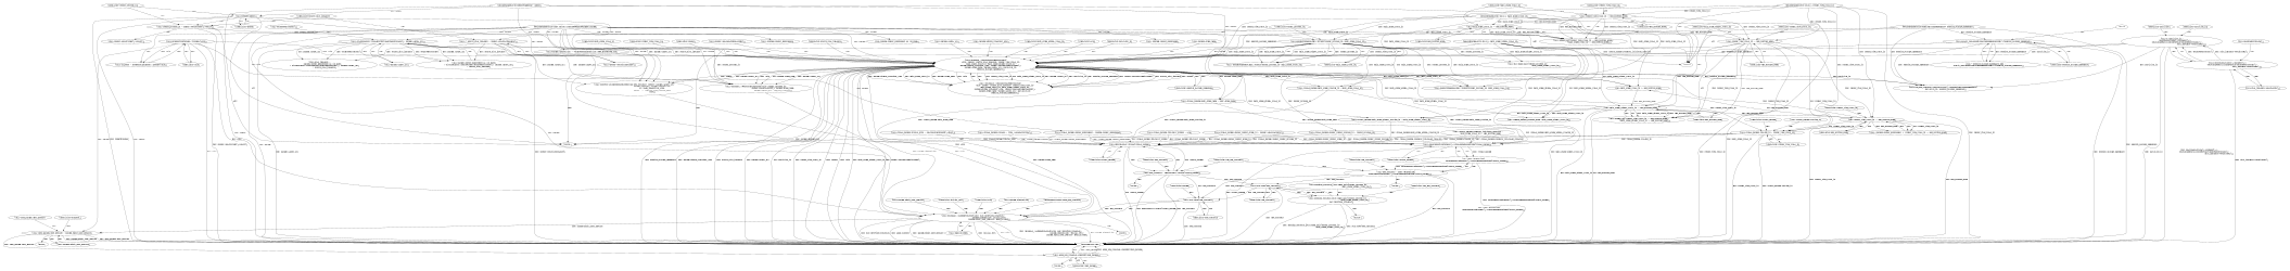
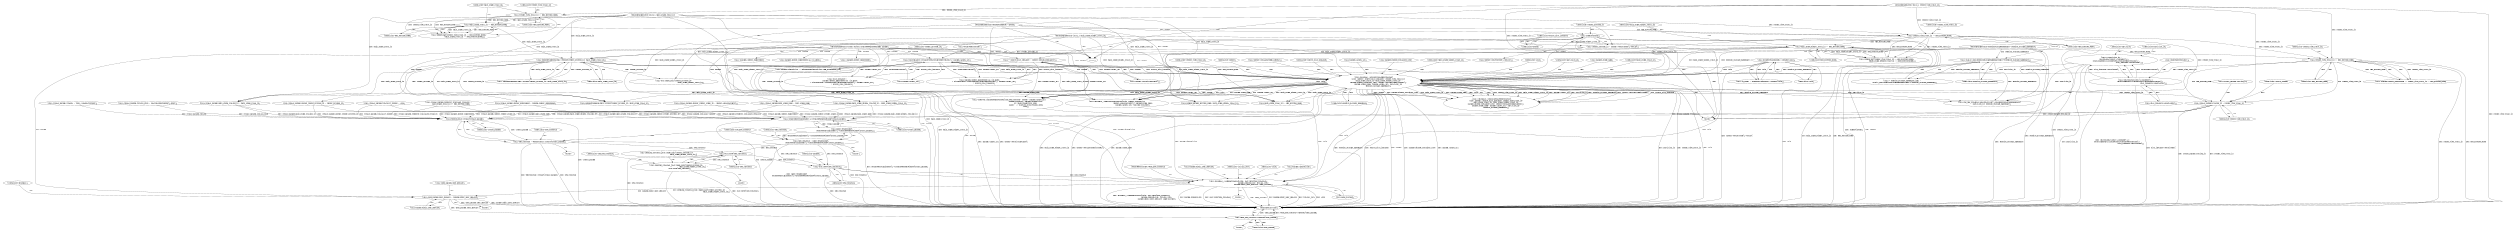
  digraph {
    fontname="Courier Prime"
    node [fontname="Courier Prime"]
    edge [fontname="Courier Prime"]
    n1 [label="(Call,create_params.routing_id = render_view_route_id)"]
    n2 [label="(Call,WebContents::Create(create_params))"]
    n3 [label="(Call,GetBrowserPluginGuest()->CreateNewGuestWindow(create_params))"]
    n4 [label="(MethodReturn,cast)"]
    n5 [label="(Identifier,render_view_route_id)"]
    n6 [label="(Block,)"]
    n7 [label="(Call,new_contents = WebContents::Create(create_params))"]
    n8 [label="(Identifier,create_params)"]
    n9 [label="(Call,base::WrapUnique(\n        GetBrowserPluginGuest()->CreateNewGuestWindow(create_params)))"]
    n10 [label="(Identifier,create_params)"]
    n11 [label="(Call,weak_new_contents->OpenURL(open_params))"]
    n12 [label="(Call,delegate_->ShouldCreateWebContents(\n          this, opener, source_site_instance, render_view_route_id,\n          main_frame_route_id, main_frame_widget_route_id,\n          params.window_container_type, opener->GetLastCommittedURL(),\n          params.frame_name, params.target_url, partition_id,\n          session_storage_namespace))"]
    n13 [label="(Call,delegate_->AddNewContents(this, std::move(new_contents),\n                                params.disposition, initial_rect,\n                                params.mimic_user_gesture, &was_blocked))"]
    n14 [label="(Call,delegate_->WebContentsCreated(this, render_process_id,\n                                  opener->GetRoutingID(), params.frame_name,\n                                  params.target_url, raw_new_contents))"]
    n15 [label="(Call,main_frame_route_id != MSG_ROUTING_NONE)"]
    n16 [label="(Call,DCHECK_NE(MSG_ROUTING_NONE, main_frame_widget_route_id))"]
    n17 [label="(Call,create_params.main_frame_widget_routing_id = main_frame_widget_route_id)"]
    n18 [label="(Call,!delegate_->ShouldCreateWebContents(\n          this, opener, source_site_instance, render_view_route_id,\n          main_frame_route_id, main_frame_widget_route_id,\n          params.window_container_type, opener->GetLastCommittedURL(),\n          params.frame_name, params.target_url, partition_id,\n          session_storage_namespace))"]
    n19 [label="(Call,raw_new_contents->GetController().SetSessionStorageNamespace(\n      partition_id, session_storage_namespace))"]
    n20 [label="(Call,create_params.main_frame_routing_id = main_frame_route_id)"]
    n21 [label="(Identifier,session_storage_namespace)"]
    n22 [label="(Call,create_params.main_frame_name = pair.frame_name)"]
    n23 [label="(Call,RenderFrameHostImpl::FromID(render_process_id, main_frame_route_id))"]
    n24 [label="(Call,observer.DidOpenRequestedURL(raw_new_contents, opener, params.target_url,\n                                   params.referrer, params.disposition,\n                                   ui::PAGE_TRANSITION_LINK,\n                                   false,  // started_from_context_menu\n                                   true))"]
    n25 [label="(Call,open_params.user_gesture = params.mimic_user_gesture)"]
    n26 [label="(Block,)"]
    n27 [label="(Call,&was_blocked)"]
    n28 [label="(Call,BrowserPluginGuest::IsGuest(this))"]
    n29 [label="(Call,is_guest = BrowserPluginGuest::IsGuest(this))"]
    n30 [label="(Identifier,this)"]
    n31 [label="(Call,DCHECK(opener))"]
    n32 [label="(Identifier,opener)"]
    n33 [label="(Call,render_process_id = opener->GetProcess()->GetID())"]
    n34 [label="(MethodParameterIn,RenderFrameHost* opener)"]
    1000104
    n36 [label="(Call,* source_site_instance = opener->GetSiteInstance())"]
    n37 [label="(Call,params.opener_suppressed && !is_guest\n          ? SiteInstance::CreateForURL(GetBrowserContext(), params.target_url)\n          : source_site_instance)"]
    n38 [label="(Call,site_instance =\n      params.opener_suppressed && !is_guest\n          ? SiteInstance::CreateForURL(GetBrowserContext(), params.target_url)\n          : source_site_instance)"]
    n39 [label="(Call,opener->GetSiteInstance())"]
    n40 [label="(Call,SiteInstance::CreateForURL(GetBrowserContext(), params.target_url))"]
    n41 [label="(Call,render_view_route_id == MSG_ROUTING_NONE)"]
    n42 [label="(Call,render_view_route_id == MSG_ROUTING_NONE)"]
    n43 [label="(Call,main_frame_widget_route_id == MSG_ROUTING_NONE)"]
    n44 [label="(Identifier,MSG_ROUTING_NONE)"]
    n45 [label="(Call,DCHECK_EQ((render_view_route_id == MSG_ROUTING_NONE),\n            (main_frame_widget_route_id == MSG_ROUTING_NONE)))"]
    n46 [label="(Identifier,MSG_ROUTING_NONE)"]
    n47 [label="(Call,!params.opener_suppressed || render_view_route_id == MSG_ROUTING_NONE)"]
    n48 [label="(Identifier,MSG_ROUTING_NONE)"]
    n49 [label="(Call,render_view_route_id == MSG_ROUTING_NONE)"]
    n50 [label="(Call,main_frame_route_id == MSG_ROUTING_NONE)"]
    n51 [label="(Call,DCHECK_EQ((render_view_route_id == MSG_ROUTING_NONE),\n            (main_frame_route_id == MSG_ROUTING_NONE)))"]
    n52 [label="(Identifier,MSG_ROUTING_NONE)"]
    n53 [label="(Call,RenderFrameHostImpl::FromID(render_process_id, main_frame_route_id))"]
    n54 [label="(Identifier,MSG_ROUTING_NONE)"]
    n55 [label="(MethodParameterIn,int32_t render_view_route_id)"]
    n56 [label="(Call,std::make_pair(render_process_id,\n                                     main_frame_widget_route_id))"]
    n57 [label="(Call,!RenderFrameHostImpl::FromID(render_process_id, main_frame_route_id))"]
    n58 [label="(Identifier,main_frame_route_id)"]
    n59 [label="(Call,create_params.opener_render_process_id = render_process_id)"]
    n60 [label="(MethodParameterIn,int32_t main_frame_route_id)"]
    n61 [label="(MethodParameterIn,int32_t main_frame_widget_route_id)"]
    n62 [label="(Call,opener->GetProcess()->GetID())"]
    n63 [label="(MethodParameterIn,const mojom::CreateNewWindowParams& params)"]
    n64 [label="(Call,params.opener_suppressed && !is_guest)"]
    n65 [label="(Call,create_params.opener_suppressed = params.opener_suppressed)"]
    n66 [label="(Call,params.disposition == WindowOpenDisposition::NEW_BACKGROUND_TAB)"]
    n67 [label="(Call,!params.opener_suppressed)"]
    n68 [label="(Call,!params.opener_suppressed)"]
    n69 [label="(Call,params.target_url)"]
    n70 [label="(Block,)"]
    n71 [label="(Call,params.mimic_user_gesture)"]
    n72 [label="(Call,& partition_id =\n      GetContentClient()->browser()->\n          GetStoragePartitionIdForSite(GetBrowserContext(),\n                                       site_instance->GetSiteURL()))"]
    n73 [label="(Call,GetContentClient()->browser()->\n          GetStoragePartitionIdForSite(GetBrowserContext(),\n                                       site_instance->GetSiteURL()))"]
    n74 [label="(Call,site_instance->GetSiteURL())"]
    n75 [label="(Call,static_cast<SessionStorageNamespaceImpl*>(session_storage_namespace))"]
    n76 [label="(Call,* session_storage_namespace_impl =\n      static_cast<SessionStorageNamespaceImpl*>(session_storage_namespace))"]
    n77 [label="(Identifier,session_storage_namespace)"]
    n78 [label="(MethodParameterIn,SessionStorageNamespace* session_storage_namespace)"]
    n79 [label="(Call,std::move(new_contents))"]
    n80 [label="(Call,std::move(new_contents))"]
    n81 [label="(Block,)"]
    n82 [label="(Call,pending_contents_[std::make_pair(render_process_id,\n                                     main_frame_widget_route_id)] =\n        std::move(new_contents))"]
    n83 [label="(Identifier,new_contents)"]
    n84 [label="(Identifier,new_contents)"]
    n85 [label="(Block,)"]
    n86 [label="(Block,)"]
    n87 [label="(Identifier,open_params)"]
    n88 [label="(Call,new_contents = base::WrapUnique(\n        GetBrowserPluginGuest()->CreateNewGuestWindow(create_params)))"]
    n89 [label="(Block,)"]
    n90 [label="(Identifier,main_frame_route_id)"]
    n91 [label="(Identifier,create_params)"]
    n92 [label="(Identifier,render_view_route_id)"]
    n93 [label="(Call,create_params.context = view_->GetNativeView())"]
    n94 [label="(Call,create_params.renderer_initiated_creation =\n      main_frame_route_id != MSG_ROUTING_NONE)"]
    n95 [label="(Identifier,main_frame_route_id)"]
    n96 [label="(Call,GetBrowserContext())"]
    n97 [label="(Identifier,source_site_instance)"]
    n98 [label="(Identifier,render_process_id)"]
    n99 [label="(Identifier,new_contents)"]
    n100 [label="(Identifier,render_view_route_id)"]
    n101 [label="(Identifier,raw_new_contents)"]
    n102 [label="(Identifier,render_view_route_id)"]
    n103 [label="(Identifier,this)"]
    n104 [label="(Identifier,opener)"]
    n105 [label="(Identifier,partition)"]
    n106 [label="(Call,params.disposition)"]
    n107 [label="(Call,opener->GetLastCommittedURL())"]
    n108 [label="(Identifier,source_site_instance)"]
    n109 [label="(Identifier,params)"]
    n110 [label="(Identifier,partition_id)"]
    n111 [label="(GetBrowserContext,weak_new_contents)"]
    n112 [label="(Call,params.target_url)"]
    n113 [label="(Call,pending_contents_[std::make_pair(render_process_id,\n                                     main_frame_widget_route_id)])"]
    n114 [label="(Call,params.window_container_type)"]
    n115 [label="(Identifier,delegate_)"]
    n116 [label="(Identifier,render_process_id)"]
    n117 [label="(Identifier,new_contents)"]
    n118 [label="(Call,create_params.routing_id)"]
    n119 [label="(Call,params.mimic_user_gesture)"]
    n120 [label="(Call,GetBrowserContext())"]
    n121 [label="(Identifier,main_frame_widget_route_id)"]
    n122 [label="(Call,create_params.opener_render_frame_id = opener->GetRoutingID())"]
    n123 [label="(Identifier,this)"]
    n124 [label="(Identifier,partition_id)"]
    n125 [label="(Call,create_params.initial_size = GetContainerBounds().size())"]
    n126 [label="(Identifier,main_frame_widget_route_id)"]
    n127 [label="(Call,params.frame_name)"]
    n128 [label="(Call,open_params.user_gesture)"]
    n129 [label="(Identifier,initial_rect)"]
    n130 [label="(Call,create_params.initially_hidden = true)"]
    n131 [label="(Identifier,raw_new_contents)"]
    n132 [label="(Identifier,render_view_route_id)"]
    1000193
    n1 -> n2 [label="DDG: create_params.routing_id"]
    n1 -> n3 [label="DDG: create_params.routing_id"]
    n1 -> n4 [label="DDG: create_params.routing_id"]
    n1 -> n4 [label="DDG: render_view_route_id"]
    n1 -> n5 [label="CFG: "]
    n1 -> n6 [label="AST: "]
    n2 -> n4 [label="DDG: create_params"]
    n2 -> n7 [label="AST: "]
    n2 -> n7 [label="DDG: create_params"]
    n2 -> n8 [label="CFG: "]
    n3 -> n4 [label="DDG: create_params"]
    n3 -> n9 [label="AST: "]
    n3 -> n9 [label="DDG: create_params"]
    n3 -> n10 [label="CFG: "]
    n4 -> n11 [label="CFG: "]
    n5 -> n1 [label="AST: "]
    n7 -> n2 [label="CFG: "]
    n7 -> n4 [label="DDG: WebContents::Create(create_params)"]
    n7 -> n4 [label="DDG: new_contents"]
    n7 -> n79 [label="DDG: new_contents"]
    n7 -> n80 [label="DDG: new_contents"]
    n7 -> n81 [label="AST: "]
    n8 -> n2 [label="AST: "]
    n9 -> n3 [label="CFG: "]
    n9 -> n4 [label="DDG: GetBrowserPluginGuest()->CreateNewGuestWindow(create_params)"]
    n9 -> n88 [label="AST: "]
    n9 -> n88 [label="DDG: GetBrowserPluginGuest()->CreateNewGuestWindow(create_params)"]
    n10 -> n3 [label="AST: "]
    n11 -> n4 [label="DDG: open_params"]
    n11 -> n4 [label="DDG: weak_new_contents->OpenURL(open_params)"]
    n11 -> n86 [label="AST: "]
    n11 -> n87 [label="CFG: "]
    n12 -> n1 [label="DDG: render_view_route_id"]
    n12 -> n4 [label="DDG: params.window_container_type"]
    n12 -> n4 [label="DDG: params.target_url"]
    n12 -> n4 [label="DDG: partition_id"]
    n12 -> n4 [label="DDG: render_view_route_id"]
    n12 -> n4 [label="DDG: this"]
    n12 -> n4 [label="DDG: main_frame_widget_route_id"]
    n12 -> n4 [label="DDG: opener->GetLastCommittedURL()"]
    n12 -> n4 [label="DDG: params.frame_name"]
    n12 -> n4 [label="DDG: session_storage_namespace"]
    n12 -> n4 [label="DDG: source_site_instance"]
    n12 -> n4 [label="DDG: opener"]
    n12 -> n13 [label="DDG: this"]
    n12 -> n14 [label="DDG: this"]
    n12 -> n14 [label="DDG: params.frame_name"]
    n12 -> n14 [label="DDG: params.target_url"]
    n12 -> n15 [label="DDG: main_frame_route_id"]
    n12 -> n16 [label="DDG: main_frame_widget_route_id"]
    n12 -> n17 [label="DDG: main_frame_widget_route_id"]
    n12 -> n18 [label="AST: "]
    n12 -> n18 [label="DDG: render_view_route_id"]
    n12 -> n18 [label="DDG: main_frame_widget_route_id"]
    n12 -> n18 [label="DDG: params.target_url"]
    n12 -> n18 [label="DDG: partition_id"]
    n12 -> n18 [label="DDG: session_storage_namespace"]
    n12 -> n18 [label="DDG: opener->GetLastCommittedURL()"]
    n12 -> n18 [label="DDG: source_site_instance"]
    n12 -> n18 [label="DDG: opener"]
    n12 -> n18 [label="DDG: params.window_container_type"]
    n12 -> n18 [label="DDG: main_frame_route_id"]
    n12 -> n18 [label="DDG: params.frame_name"]
    n12 -> n18 [label="DDG: this"]
    n12 -> n19 [label="DDG: partition_id"]
    n12 -> n19 [label="DDG: session_storage_namespace"]
    n12 -> n20 [label="DDG: main_frame_route_id"]
    n12 -> n21 [label="CFG: "]
    n12 -> n22 [label="DDG: params.frame_name"]
    n12 -> n23 [label="DDG: main_frame_route_id"]
    n12 -> n24 [label="DDG: opener"]
    n12 -> n24 [label="DDG: params.target_url"]
    n13 -> n4 [label="DDG: &was_blocked"]
    n13 -> n4 [label="DDG: params.mimic_user_gesture"]
    n13 -> n4 [label="DDG: initial_rect"]
    n13 -> n4 [label="DDG: this"]
    n13 -> n4 [label="DDG: delegate_->AddNewContents(this, std::move(new_contents),\n                                params.disposition, initial_rect,\n                                params.mimic_user_gesture, &was_blocked)"]
    n13 -> n4 [label="DDG: params.disposition"]
    n13 -> n4 [label="DDG: std::move(new_contents)"]
    n13 -> n25 [label="DDG: params.mimic_user_gesture"]
    n13 -> n26 [label="AST: "]
    n13 -> n27 [label="CFG: "]
    n14 -> n13 [label="DDG: this"]
    n17 -> n2 [label="DDG: create_params.main_frame_widget_routing_id"]
    n17 -> n3 [label="DDG: create_params.main_frame_widget_routing_id"]
    n18 -> n12 [label="CFG: "]
    n20 -> n2 [label="DDG: create_params.main_frame_routing_id"]
    n20 -> n3 [label="DDG: create_params.main_frame_routing_id"]
    n21 -> n12 [label="AST: "]
    n22 -> n2 [label="DDG: create_params.main_frame_name"]
    n22 -> n3 [label="DDG: create_params.main_frame_name"]
    n24 -> n13 [label="DDG: params.disposition"]
    n25 -> n4 [label="DDG: params.mimic_user_gesture"]
    n25 -> n4 [label="DDG: open_params.user_gesture"]
    n25 -> n11 [label="DDG: open_params.user_gesture"]
    n25 -> n70 [label="AST: "]
    n25 -> n71 [label="CFG: "]
    n27 -> n13 [label="AST: "]
    n28 -> n4 [label="DDG: this"]
    n28 -> n12 [label="DDG: this"]
    n28 -> n13 [label="DDG: this"]
    n28 -> n14 [label="DDG: this"]
    n28 -> n29 [label="AST: "]
    n28 -> n29 [label="DDG: this"]
    n28 -> n30 [label="CFG: "]
    n29 -> n28 [label="CFG: "]
    n30 -> n28 [label="AST: "]
    n31 -> n4 [label="DDG: DCHECK(opener)"]
    n31 -> n4 [label="DDG: opener"]
    n31 -> n6 [label="AST: "]
    n31 -> n12 [label="DDG: opener"]
    n31 -> n24 [label="DDG: opener"]
    n31 -> n32 [label="CFG: "]
    n31 -> n33 [label="AST: "]
    n32 -> n31 [label="AST: "]
    n33 -> n4 [label="DDG: opener->GetProcess()->GetID()"]
    n33 -> n6 [label="AST: "]
    n33 -> n53 [label="DDG: render_process_id"]
    n33 -> n62 [label="CFG: "]
    n34 -> n4 [label="DDG: opener"]
    n34 -> n12 [label="DDG: opener"]
    n34 -> n24 [label="DDG: opener"]
    n34 -> n31 [label="DDG: opener"]
    n34 -> 1000104 [label="AST: "]
    n36 -> n4 [label="DDG: opener->GetSiteInstance()"]
    n36 -> n6 [label="AST: "]
    n36 -> n12 [label="DDG: source_site_instance"]
    n36 -> n37 [label="DDG: source_site_instance"]
    n36 -> n38 [label="DDG: source_site_instance"]
    n36 -> n39 [label="CFG: "]
    n37 -> n40 [label="CFG: "]
    n39 -> n36 [label="AST: "]
    n40 -> n4 [label="DDG: params.target_url"]
    n40 -> n12 [label="DDG: params.target_url"]
    n40 -> n14 [label="DDG: params.target_url"]
    n40 -> n24 [label="DDG: params.target_url"]
    n40 -> n37 [label="AST: "]
    n40 -> n37 [label="DDG: GetBrowserContext()"]
    n40 -> n37 [label="DDG: params.target_url"]
    n40 -> n38 [label="DDG: GetBrowserContext()"]
    n40 -> n38 [label="DDG: params.target_url"]
    n40 -> n69 [label="CFG: "]
    n41 -> n1 [label="DDG: render_view_route_id"]
    n41 -> n4 [label="DDG: render_view_route_id"]
    n41 -> n12 [label="DDG: render_view_route_id"]
    n41 -> n42 [label="DDG: render_view_route_id"]
    n41 -> n43 [label="DDG: MSG_ROUTING_NONE"]
    n41 -> n44 [label="CFG: "]
    n41 -> n45 [label="AST: "]
    n41 -> n45 [label="DDG: render_view_route_id"]
    n41 -> n45 [label="DDG: MSG_ROUTING_NONE"]
    n42 -> n1 [label="DDG: render_view_route_id"]
    n42 -> n4 [label="DDG: render_view_route_id"]
    n42 -> n4 [label="DDG: MSG_ROUTING_NONE"]
    n42 -> n12 [label="DDG: render_view_route_id"]
    n42 -> n15 [label="DDG: MSG_ROUTING_NONE"]
    n42 -> n46 [label="CFG: "]
    n42 -> n47 [label="AST: "]
    n42 -> n47 [label="DDG: render_view_route_id"]
    n42 -> n47 [label="DDG: MSG_ROUTING_NONE"]
    n43 -> n4 [label="DDG: MSG_ROUTING_NONE"]
    n43 -> n4 [label="DDG: main_frame_widget_route_id"]
    n43 -> n12 [label="DDG: main_frame_widget_route_id"]
-   n15 -> n43 [label="DDG: MSG_ROUTING_NONE"]
+   n43 -> n15 [label="DDG: MSG_ROUTING_NONE"]
    n43 -> n16 [label="DDG: main_frame_widget_route_id"]
    n43 -> n17 [label="DDG: main_frame_widget_route_id"]
    n43 -> n42 [label="DDG: MSG_ROUTING_NONE"]
    n43 -> n45 [label="AST: "]
    n43 -> n45 [label="DDG: main_frame_widget_route_id"]
    n43 -> n45 [label="DDG: MSG_ROUTING_NONE"]
    n43 -> n48 [label="CFG: "]
    n44 -> n41 [label="AST: "]
    n45 -> n43 [label="CFG: "]
    n46 -> n42 [label="AST: "]
    n47 -> n42 [label="CFG: "]
    n48 -> n43 [label="AST: "]
    n49 -> n41 [label="DDG: render_view_route_id"]
    n49 -> n50 [label="DDG: MSG_ROUTING_NONE"]
    n49 -> n51 [label="AST: "]
    n49 -> n51 [label="DDG: render_view_route_id"]
    n49 -> n51 [label="DDG: MSG_ROUTING_NONE"]
    n49 -> n52 [label="CFG: "]
    n50 -> n41 [label="DDG: MSG_ROUTING_NONE"]
    n50 -> n51 [label="AST: "]
    n50 -> n51 [label="DDG: main_frame_route_id"]
    n50 -> n51 [label="DDG: MSG_ROUTING_NONE"]
    n50 -> n53 [label="DDG: main_frame_route_id"]
    n50 -> n54 [label="CFG: "]
    n51 -> n50 [label="CFG: "]
    n52 -> n49 [label="AST: "]
    n53 -> n12 [label="DDG: main_frame_route_id"]
    n53 -> n14 [label="DDG: render_process_id"]
    n53 -> n15 [label="DDG: main_frame_route_id"]
    n53 -> n20 [label="DDG: main_frame_route_id"]
    n53 -> n23 [label="DDG: render_process_id"]
    n53 -> n23 [label="DDG: main_frame_route_id"]
    n53 -> n56 [label="DDG: render_process_id"]
    n53 -> n57 [label="AST: "]
    n53 -> n57 [label="DDG: render_process_id"]
    n53 -> n57 [label="DDG: main_frame_route_id"]
    n53 -> n58 [label="CFG: "]
    n53 -> n59 [label="DDG: render_process_id"]
    n54 -> n50 [label="AST: "]
    n55 -> n1 [label="DDG: render_view_route_id"]
    n55 -> n4 [label="DDG: render_view_route_id"]
    n55 -> n12 [label="DDG: render_view_route_id"]
    n55 -> 1000104 [label="AST: "]
    n55 -> n41 [label="DDG: render_view_route_id"]
    n55 -> n42 [label="DDG: render_view_route_id"]
    n55 -> n49 [label="DDG: render_view_route_id"]
    n57 -> n53 [label="CFG: "]
    n58 -> n53 [label="AST: "]
    n59 -> n2 [label="DDG: create_params.opener_render_process_id"]
    n59 -> n3 [label="DDG: create_params.opener_render_process_id"]
    n60 -> n4 [label="DDG: main_frame_route_id"]
    n60 -> n12 [label="DDG: main_frame_route_id"]
    n60 -> n15 [label="DDG: main_frame_route_id"]
    n60 -> n20 [label="DDG: main_frame_route_id"]
    n60 -> n23 [label="DDG: main_frame_route_id"]
    n60 -> 1000104 [label="AST: "]
    n60 -> n50 [label="DDG: main_frame_route_id"]
    n60 -> n53 [label="DDG: main_frame_route_id"]
    n61 -> n4 [label="DDG: main_frame_widget_route_id"]
    n61 -> n12 [label="DDG: main_frame_widget_route_id"]
    n61 -> n16 [label="DDG: main_frame_widget_route_id"]
    n61 -> n17 [label="DDG: main_frame_widget_route_id"]
-   n61 -> 1000104 [label="DDG: create_params.renderer_initiated_creation"]
+   n61 -> 1000104 [label="AST: "]
    n61 -> n43 [label="DDG: main_frame_widget_route_id"]
    n61 -> n56 [label="DDG: main_frame_widget_route_id"]
    n63 -> n4 [label="DDG: params"]
    n63 -> n12 [label="DDG: params"]
    n63 -> n13 [label="DDG: params"]
    n63 -> n14 [label="DDG: params"]
    n63 -> n22 [label="DDG: params"]
    n63 -> n24 [label="DDG: params"]
    n63 -> n25 [label="DDG: params"]
    n63 -> 1000104 [label="AST: "]
    n63 -> n40 [label="DDG: params"]
    n63 -> n64 [label="DDG: params"]
    n63 -> n65 [label="DDG: params"]
    n63 -> n66 [label="DDG: params"]
    n63 -> n67 [label="DDG: params"]
    n63 -> n68 [label="DDG: params"]
    n65 -> n2 [label="DDG: create_params.opener_suppressed"]
    n65 -> n3 [label="DDG: create_params.opener_suppressed"]
    n66 -> n13 [label="DDG: params.disposition"]
    n69 -> n40 [label="AST: "]
    n71 -> n25 [label="AST: "]
    n72 -> n4 [label="DDG: partition_id"]
    n72 -> n4 [label="DDG: GetContentClient()->browser()->\n          GetStoragePartitionIdForSite(GetBrowserContext(),\n                                       site_instance->GetSiteURL())"]
    n72 -> n6 [label="AST: "]
    n72 -> n12 [label="DDG: partition_id"]
    n72 -> n19 [label="DDG: partition_id"]
    n72 -> n73 [label="CFG: "]
    n73 -> n4 [label="DDG: site_instance->GetSiteURL()"]
    n73 -> n72 [label="AST: "]
    n73 -> n72 [label="DDG: GetBrowserContext()"]
    n73 -> n72 [label="DDG: site_instance->GetSiteURL()"]
    n73 -> n74 [label="CFG: "]
    n74 -> n73 [label="AST: "]
    n75 -> n4 [label="DDG: session_storage_namespace"]
    n75 -> n12 [label="DDG: session_storage_namespace"]
    n75 -> n19 [label="DDG: session_storage_namespace"]
    n75 -> n76 [label="AST: "]
    n75 -> n76 [label="DDG: session_storage_namespace"]
    n75 -> n77 [label="CFG: "]
    n76 -> n75 [label="CFG: "]
    n77 -> n75 [label="AST: "]
    n78 -> n4 [label="DDG: session_storage_namespace"]
    n78 -> n12 [label="DDG: session_storage_namespace"]
    n78 -> n19 [label="DDG: session_storage_namespace"]
    n78 -> 1000104 [label="AST: "]
    n78 -> n75 [label="DDG: session_storage_namespace"]
    n79 -> n4 [label="DDG: new_contents"]
    n79 -> n80 [label="DDG: new_contents"]
    n79 -> n82 [label="AST: "]
    n79 -> n82 [label="DDG: new_contents"]
    n79 -> n83 [label="CFG: "]
    n80 -> n4 [label="DDG: new_contents"]
    n80 -> n13 [label="AST: "]
    n80 -> n13 [label="DDG: new_contents"]
    n80 -> n84 [label="CFG: "]
    n82 -> n4 [label="DDG: pending_contents_[std::make_pair(render_process_id,\n                                     main_frame_widget_route_id)]"]
    n82 -> n4 [label="DDG: std::move(new_contents)"]
    n82 -> n79 [label="CFG: "]
    n82 -> n85 [label="AST: "]
    n83 -> n79 [label="AST: "]
    n84 -> n80 [label="AST: "]
    n87 -> n11 [label="AST: "]
    n88 -> n4 [label="DDG: new_contents"]
    n88 -> n4 [label="DDG: base::WrapUnique(\n        GetBrowserPluginGuest()->CreateNewGuestWindow(create_params))"]
    n88 -> n9 [label="CFG: "]
    n88 -> n79 [label="DDG: new_contents"]
    n88 -> n80 [label="DDG: new_contents"]
    n88 -> n89 [label="AST: "]
    n90 -> n49 [label="CFG: "]
    n90 -> n50 [label="AST: "]
    n91 -> n1 [label="CFG: "]
    n92 -> n49 [label="AST: "]
    n93 -> n2 [label="DDG: create_params.context"]
    n94 -> n2 [label="DDG: create_params.renderer_initiated_creation"]
    n94 -> n3 [label="DDG: create_params.renderer_initiated_creation"]
    n95 -> n12 [label="AST: "]
    n96 -> n73 [label="AST: "]
    n97 -> n33 [label="CFG: "]
    n97 -> n36 [label="AST: "]
    n98 -> n36 [label="CFG: "]
    n98 -> n53 [label="AST: "]
    n99 -> n7 [label="AST: "]
    n100 -> n42 [label="AST: "]
    n101 -> n82 [label="CFG: "]
    n102 -> n12 [label="AST: "]
    n103 -> n13 [label="AST: "]
    n104 -> n12 [label="AST: "]
    n105 -> n72 [label="CFG: "]
    n106 -> n13 [label="AST: "]
    n107 -> n12 [label="AST: "]
    n108 -> n12 [label="AST: "]
    n109 -> n80 [label="CFG: "]
    n110 -> n72 [label="AST: "]
    n111 -> n13 [label="CFG: "]
    n112 -> n12 [label="AST: "]
    n113 -> n82 [label="AST: "]
    n114 -> n12 [label="AST: "]
    n115 -> n25 [label="CFG: "]
    n116 -> n31 [label="CFG: "]
    n116 -> n33 [label="AST: "]
    n117 -> n88 [label="AST: "]
    n118 -> n1 [label="AST: "]
    n119 -> n13 [label="AST: "]
    n120 -> n40 [label="AST: "]
    n121 -> n12 [label="AST: "]
    n122 -> n2 [label="DDG: create_params.opener_render_frame_id"]
    n122 -> n3 [label="DDG: create_params.opener_render_frame_id"]
    n123 -> n12 [label="AST: "]
    n124 -> n12 [label="AST: "]
    n125 -> n2 [label="DDG: create_params.initial_size"]
    n126 -> n41 [label="CFG: "]
    n126 -> n43 [label="AST: "]
    n127 -> n12 [label="AST: "]
    n128 -> n25 [label="AST: "]
    n129 -> n13 [label="AST: "]
    n130 -> n2 [label="DDG: create_params.initially_hidden"]
    n130 -> n3 [label="DDG: create_params.initially_hidden"]
    n131 -> n7 [label="CFG: "]
    n131 -> n88 [label="CFG: "]
    n132 -> n41 [label="AST: "]
    1000193 -> n75 [label="AST: "]
  }
